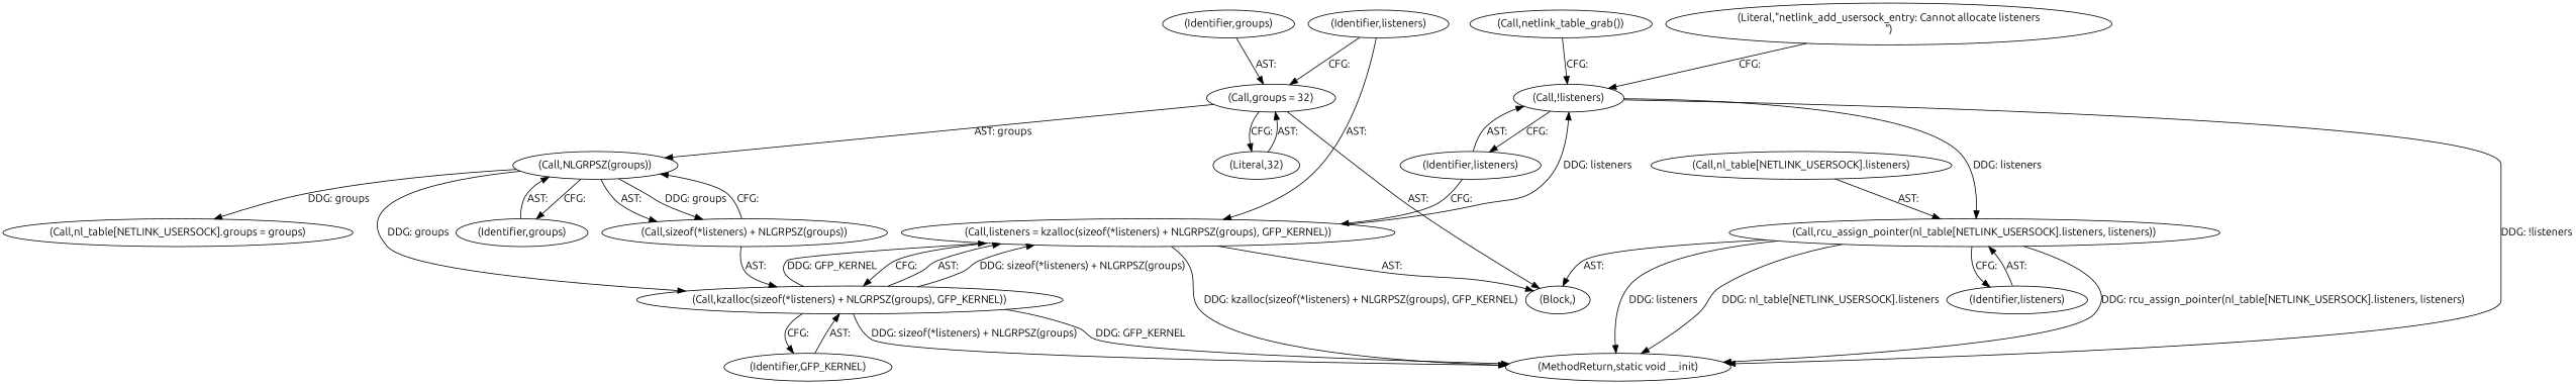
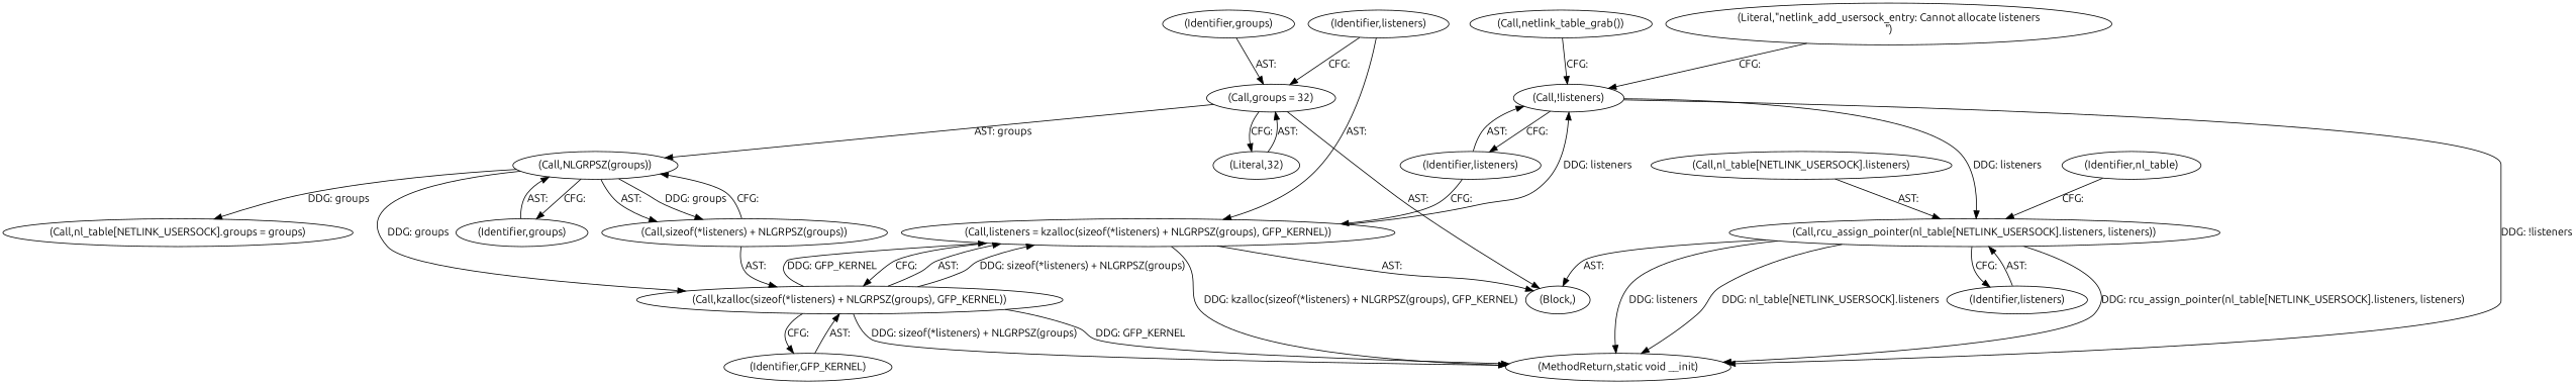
  digraph {
    fontname=Ubuntu
    node [fontname=Ubuntu]
    edge [fontname=Ubuntu]
    n1 [label="(Call,rcu_assign_pointer(nl_table[NETLINK_USERSOCK].listeners, listeners))"]
    n2 [label="(MethodReturn,static void __init)"]
    n3 [label="(Block,)"]
    n4 [label="(Identifier,listeners)"]
    n5 [label="(Call,!listeners)"]
    n6 [label="(Identifier,listeners)"]
    n7 [label="(Call,listeners = kzalloc(sizeof(*listeners) + NLGRPSZ(groups), GFP_KERNEL))"]
    n8 [label="(Call,kzalloc(sizeof(*listeners) + NLGRPSZ(groups), GFP_KERNEL))"]
    n9 [label="(Identifier,GFP_KERNEL)"]
    n10 [label="(Call,NLGRPSZ(groups))"]
    n11 [label="(Identifier,groups)"]
    n12 [label="(Call,sizeof(*listeners) + NLGRPSZ(groups))"]
    n13 [label="(Call,nl_table[NETLINK_USERSOCK].groups = groups)"]
    n14 [label="(Call,groups = 32)"]
    n15 [label="(Literal,32)"]
    n16 [label="(Identifier,listeners)"]
    n17 [label="(Literal,\"netlink_add_usersock_entry: Cannot allocate listeners\n\")"]
+   n18 [label="(Identifier,nl_table)"]
    n19 [label="(Call,netlink_table_grab())"]
    n20 [label="(Identifier,groups)"]
    n21 [label="(Call,nl_table[NETLINK_USERSOCK].listeners)"]
    n1 -> n2 [label="DDG: listeners"]
    n1 -> n2 [label="DDG: nl_table[NETLINK_USERSOCK].listeners"]
    n1 -> n2 [label="DDG: rcu_assign_pointer(nl_table[NETLINK_USERSOCK].listeners, listeners)"]
    n1 -> n3 [label="AST: "]
    n1 -> n4 [label="CFG: "]
    n4 -> n1 [label="AST: "]
    n5 -> n1 [label="DDG: listeners"]
    n5 -> n2 [label="DDG: !listeners"]
    n5 -> n6 [label="CFG: "]
    n6 -> n5 [label="AST: "]
    n6 -> n7 [label="CFG: "]
    n7 -> n2 [label="DDG: kzalloc(sizeof(*listeners) + NLGRPSZ(groups), GFP_KERNEL)"]
    n7 -> n3 [label="AST: "]
    n7 -> n5 [label="DDG: listeners"]
    n7 -> n8 [label="CFG: "]
    n8 -> n2 [label="DDG: sizeof(*listeners) + NLGRPSZ(groups)"]
    n8 -> n2 [label="DDG: GFP_KERNEL"]
    n8 -> n7 [label="AST: "]
    n8 -> n7 [label="DDG: sizeof(*listeners) + NLGRPSZ(groups)"]
    n8 -> n7 [label="DDG: GFP_KERNEL"]
    n8 -> n9 [label="CFG: "]
    n9 -> n8 [label="AST: "]
    n10 -> n8 [label="DDG: groups"]
    n10 -> n11 [label="CFG: "]
    n10 -> n12 [label="AST: "]
    n10 -> n12 [label="DDG: groups"]
    n10 -> n13 [label="DDG: groups"]
    n11 -> n10 [label="AST: "]
    n12 -> n8 [label="AST: "]
    n12 -> n10 [label="CFG: "]
    n14 -> n3 [label="AST: "]
    n14 -> n10 [label="AST: groups"]
    n14 -> n15 [label="CFG: "]
    n15 -> n14 [label="AST: "]
    n16 -> n7 [label="AST: "]
    n16 -> n14 [label="CFG: "]
    n17 -> n5 [label="CFG: "]
+   n18 -> n1 [label="CFG: "]
    n19 -> n5 [label="CFG: "]
    n20 -> n14 [label="AST: "]
    n21 -> n1 [label="AST: "]
  }
